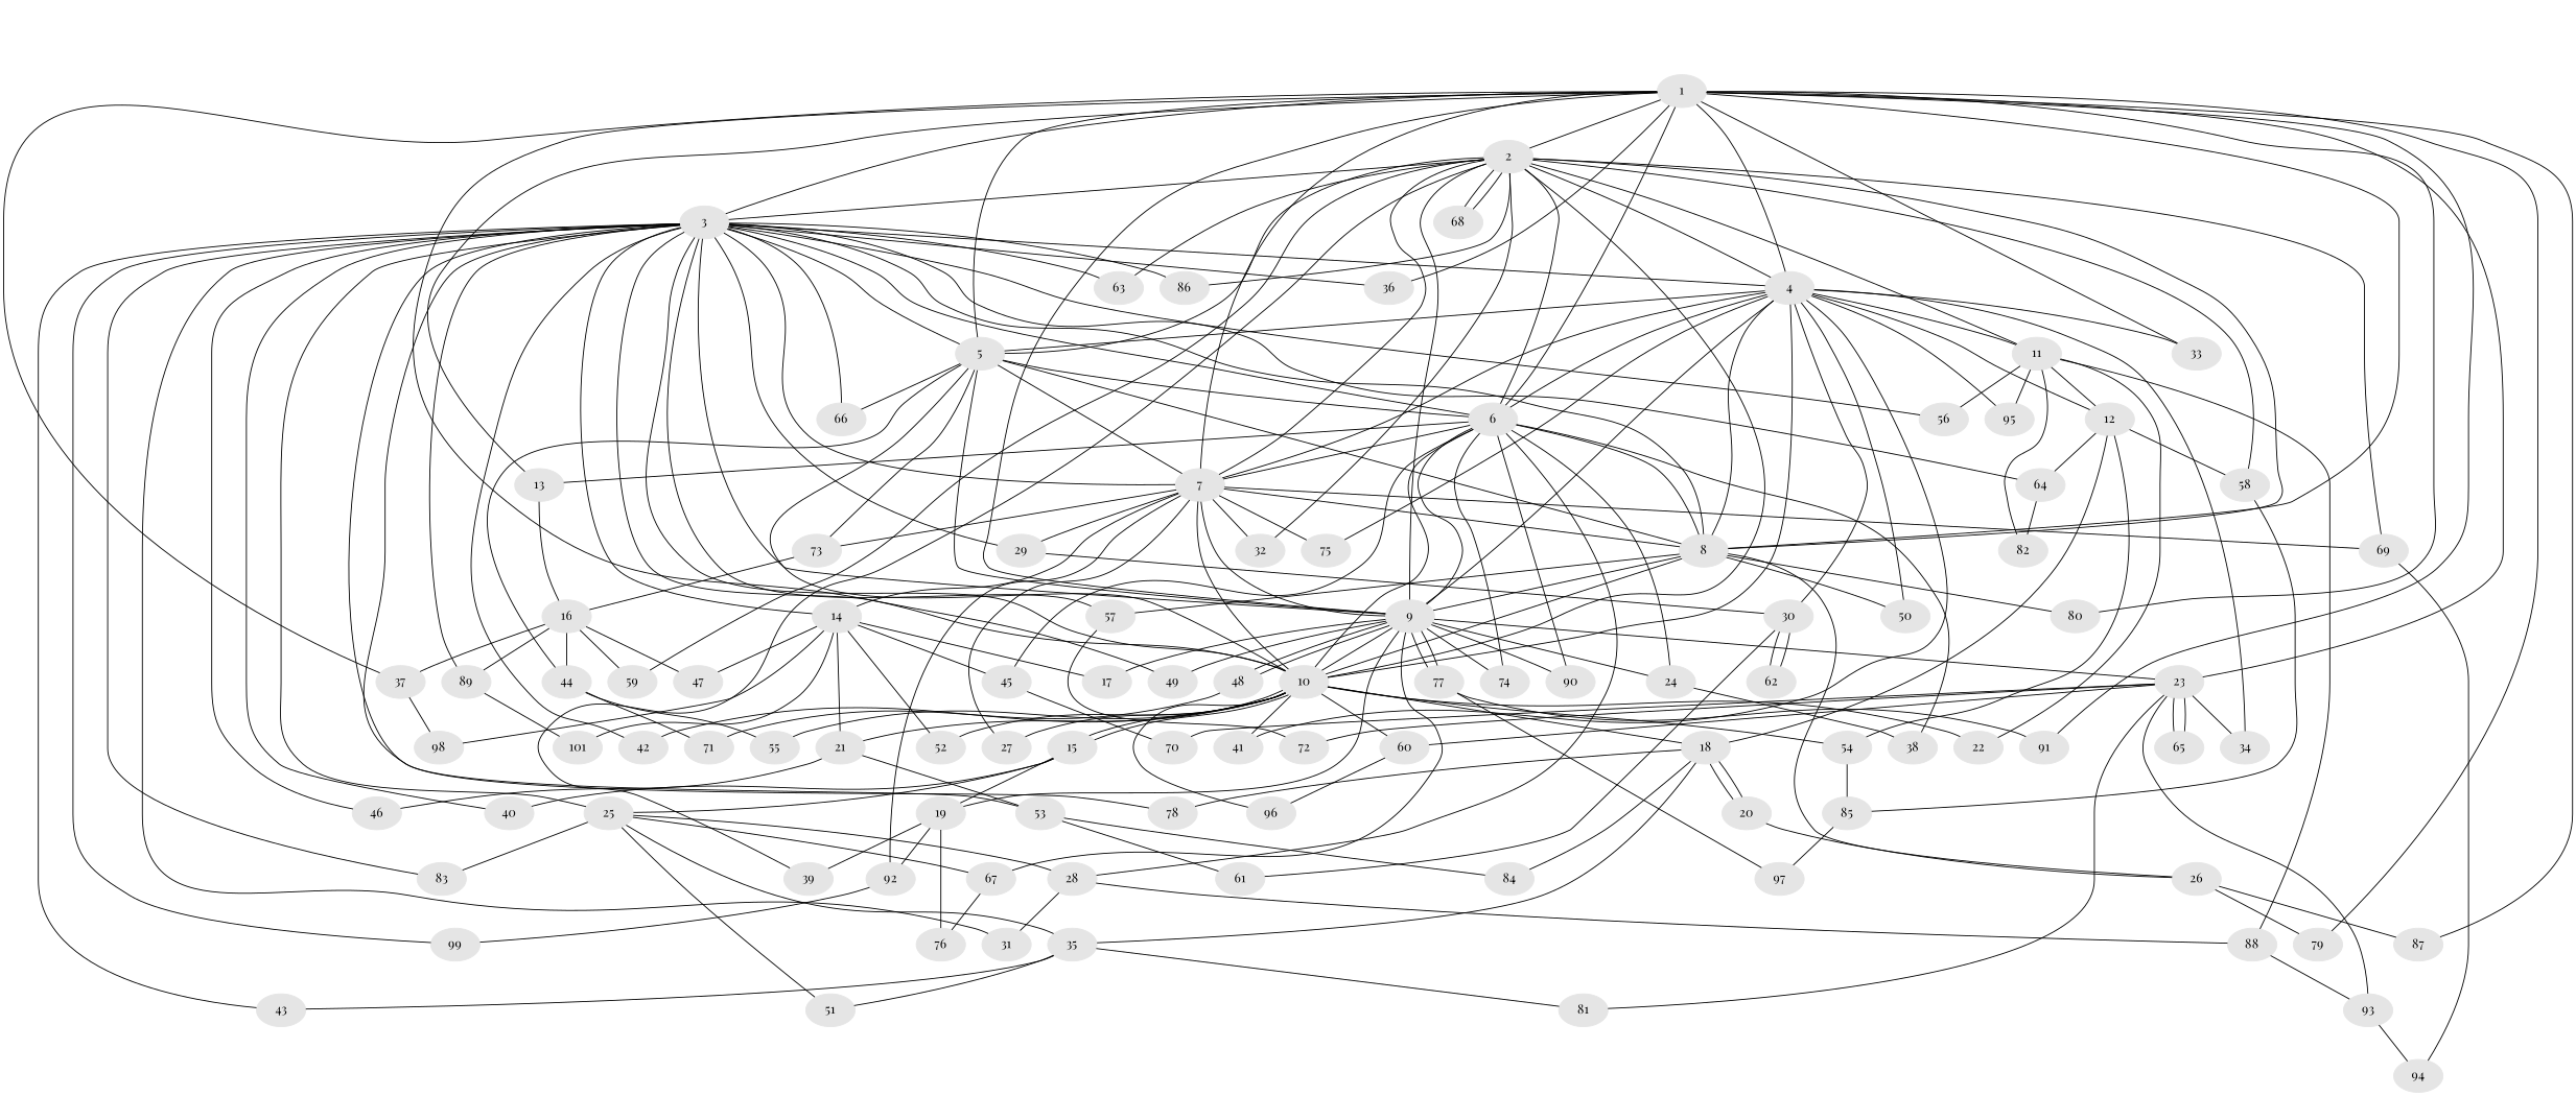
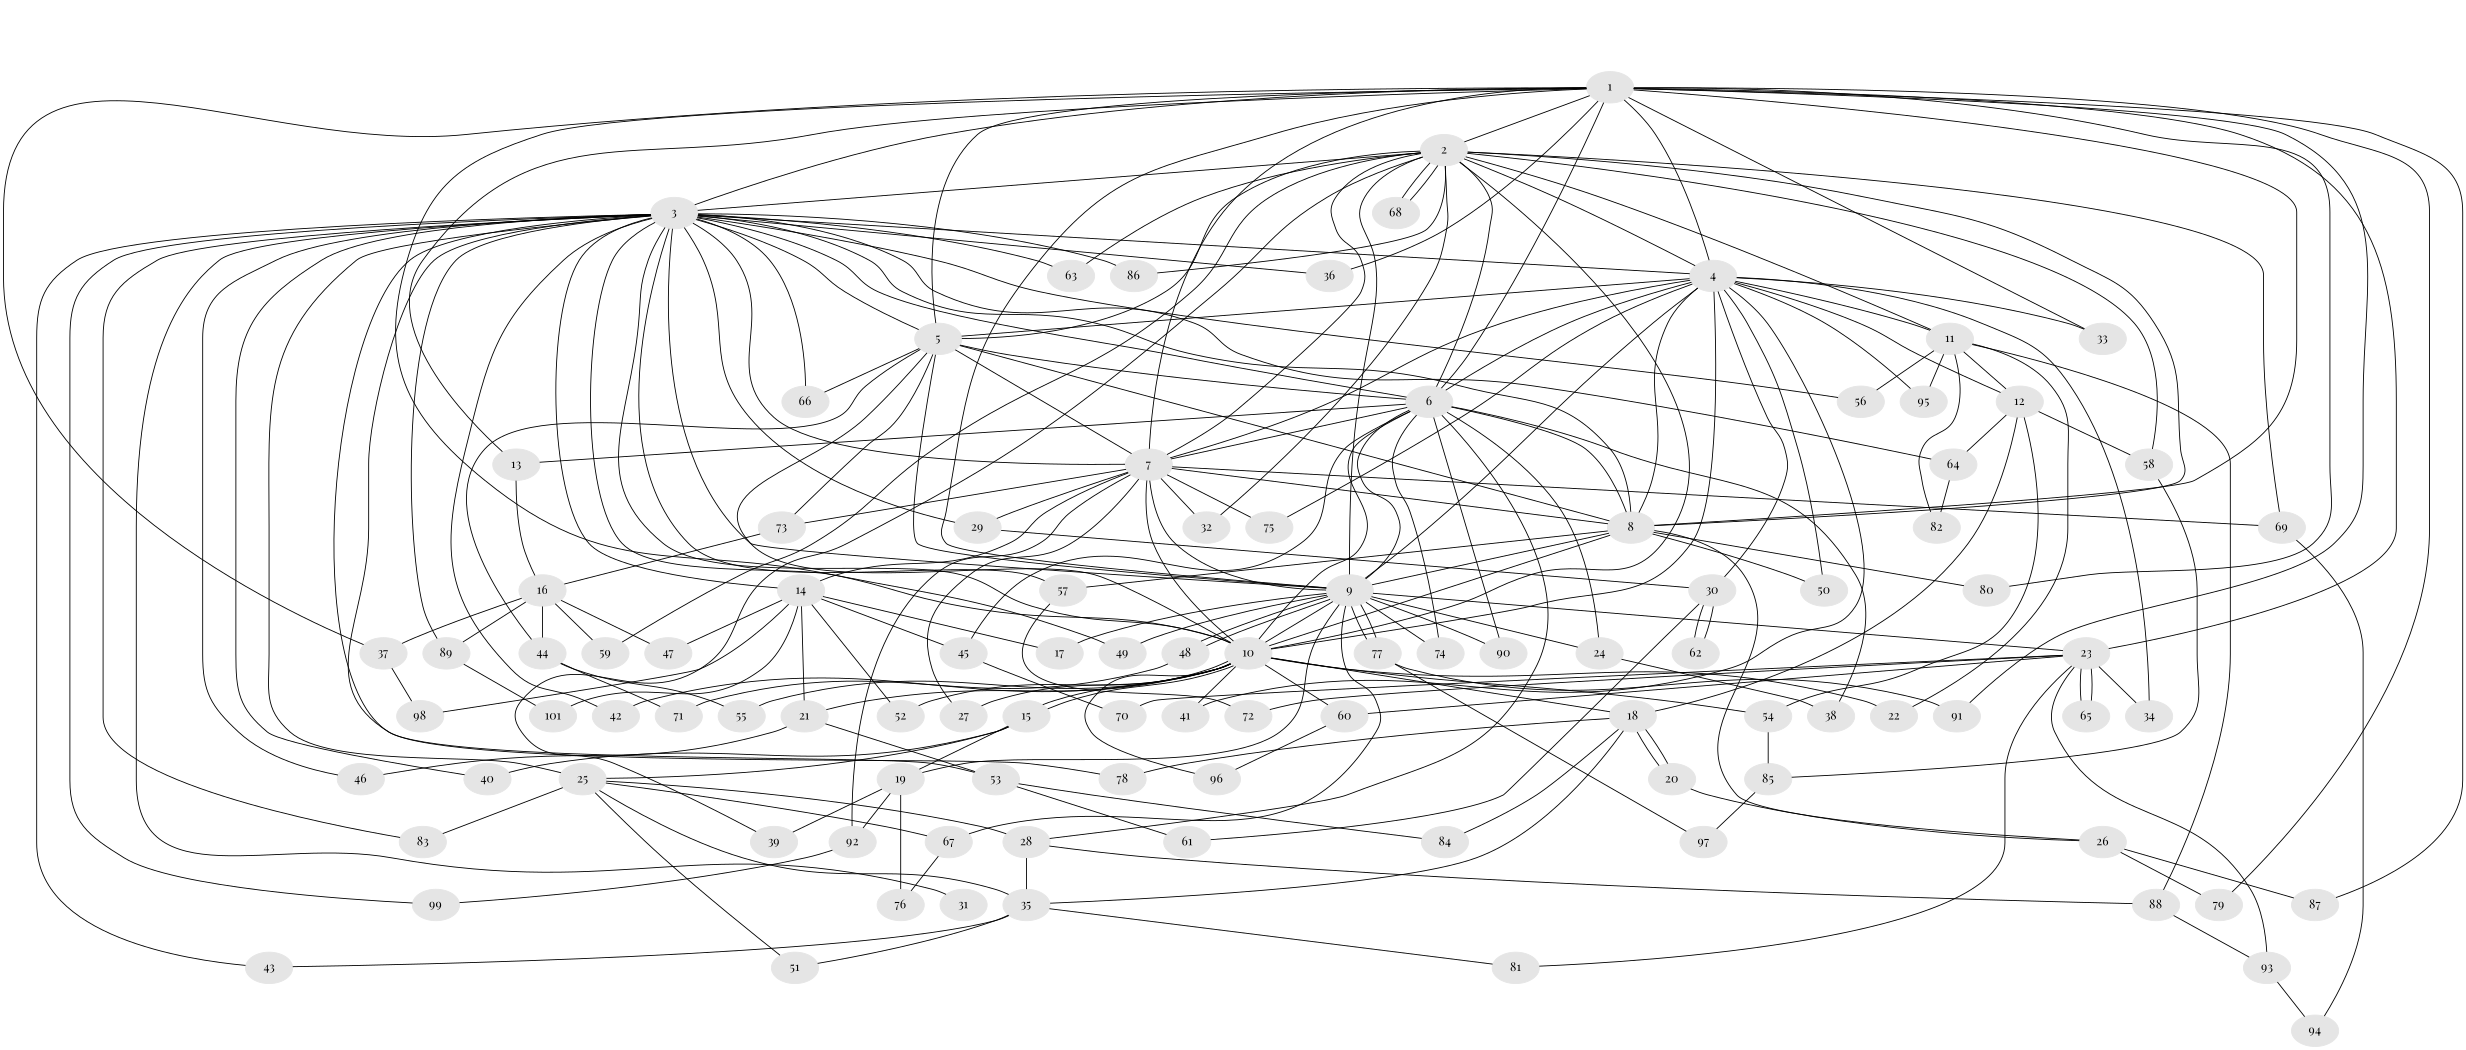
  graph {
    fontname="Playfair Display"
    node [color=gray90 fontname="Playfair Display" style=filled]
    edge [fontname="Playfair Display"]
    1
    2
    3
    4
    5
    6
    7
    8
    9
    10
    13
    23
    33
    36
    37
    79
    80
    87
    91
    11
    32
    39
    58
    59
    63
    68
    69
    86
    14
    25
    29
    31
    40
    42
    43
    46
    49
    53
    56
    57
    64
    66
    78
    83
    89
    99
    12
    30
    34
    41
    50
    75
    95
    44
    73
    24
    28
    38
    45
    74
    90
    27
    92
    26
    17
    19
    48
    67
    77
    15
    18
    21
    22
    52
    54
    55
    60
    96
    16
    65
    70
    72
    81
    93
    98
    82
    88
    85
    94
    47
    n91 [label=101]
    35
    51
    84
    61
    62
    71
    76
    97
    20
    1 -- 2
    1 -- 3
    1 -- 4
    1 -- 5
    1 -- 6
    1 -- 7
    1 -- 8
    1 -- 9
    1 -- 10
    1 -- 13
    1 -- 23
    1 -- 33
    1 -- 36
    1 -- 37
    1 -- 79
    1 -- 80
    1 -- 87
    1 -- 91
    2 -- 3
    2 -- 4
    2 -- 5
    2 -- 6
    2 -- 7
    2 -- 8
    2 -- 9
    2 -- 10
    2 -- 11
    2 -- 32
    2 -- 39
    2 -- 58
    2 -- 59
    2 -- 63
    2 -- 68
    2 -- 68
    2 -- 69
    2 -- 86
    3 -- 4
    3 -- 5
    3 -- 6
    3 -- 7
    3 -- 8
    3 -- 9
    3 -- 10
    3 -- 36
    3 -- 63
    3 -- 86
    3 -- 14
    3 -- 25
    3 -- 29
    3 -- 31
    3 -- 40
    3 -- 42
    3 -- 43
    3 -- 46
    3 -- 49
    3 -- 53
    3 -- 56
    3 -- 57
    3 -- 64
    3 -- 66
    3 -- 78
    3 -- 83
    3 -- 89
    3 -- 99
    4 -- 5
    4 -- 6
    4 -- 7
    4 -- 8
    4 -- 9
    4 -- 10
    4 -- 33
    4 -- 11
    4 -- 12
    4 -- 30
    4 -- 34
    4 -- 41
    4 -- 50
    4 -- 75
    4 -- 95
    5 -- 6
    5 -- 7
    5 -- 8
    5 -- 9
    5 -- 10
    5 -- 66
    5 -- 44
    5 -- 73
    6 -- 7
    6 -- 8
    6 -- 9
    6 -- 10
    6 -- 13
    6 -- 24
    6 -- 28
    6 -- 38
    6 -- 45
    6 -- 74
    6 -- 90
    7 -- 8
    7 -- 9
    7 -- 10
    7 -- 32
    7 -- 69
    7 -- 14
    7 -- 29
    7 -- 75
    7 -- 73
    7 -- 27
    7 -- 92
    8 -- 9
    8 -- 10
    8 -- 80
    8 -- 57
    8 -- 50
    8 -- 26
    9 -- 10
    9 -- 23
    9 -- 49
    9 -- 24
    9 -- 74
    9 -- 90
    9 -- 17
    9 -- 19
    9 -- 48
    9 -- 48
    9 -- 67
    9 -- 77
    9 -- 77
    10 -- 42
    10 -- 41
    10 -- 27
    10 -- 15
    10 -- 15
    10 -- 18
    10 -- 21
    10 -- 22
    10 -- 52
    10 -- 54
    10 -- 55
    10 -- 60
    10 -- 96
    13 -- 16
    23 -- 34
    23 -- 60
    23 -- 65
    23 -- 65
    23 -- 70
    23 -- 72
    23 -- 81
    23 -- 93
    37 -- 98
    11 -- 56
    11 -- 12
    11 -- 95
    11 -- 22
    11 -- 82
    11 -- 88
    58 -- 85
    69 -- 94
    14 -- 45
    14 -- 17
    14 -- 21
    14 -- 52
    14 -- 98
    14 -- 47
    14 -- n91
    25 -- 83
    25 -- 28
    25 -- 67
    25 -- 35
    25 -- 51
    29 -- 30
    53 -- 84
    53 -- 61
    57 -- 72
    64 -- 82
    89 -- n91
    12 -- 58
    12 -- 64
    12 -- 18
    12 -- 54
    30 -- 61
    30 -- 62
    30 -- 62
    44 -- 55
    44 -- 71
    73 -- 16
    24 -- 38
-   28 -- 31
+   28 -- 35
    28 -- 88
    45 -- 70
    92 -- 99
    26 -- 79
    26 -- 87
    19 -- 39
    19 -- 92
    19 -- 76
    48 -- 71
    67 -- 76
    77 -- 91
    77 -- 97
    15 -- 25
    15 -- 40
    15 -- 19
    18 -- 78
    18 -- 35
    18 -- 84
    18 -- 20
    18 -- 20
    21 -- 46
    21 -- 53
    54 -- 85
    60 -- 96
    16 -- 37
    16 -- 59
    16 -- 89
    16 -- 44
    16 -- 47
    93 -- 94
    88 -- 93
    85 -- 97
    35 -- 43
    35 -- 81
    35 -- 51
    20 -- 26
  }
